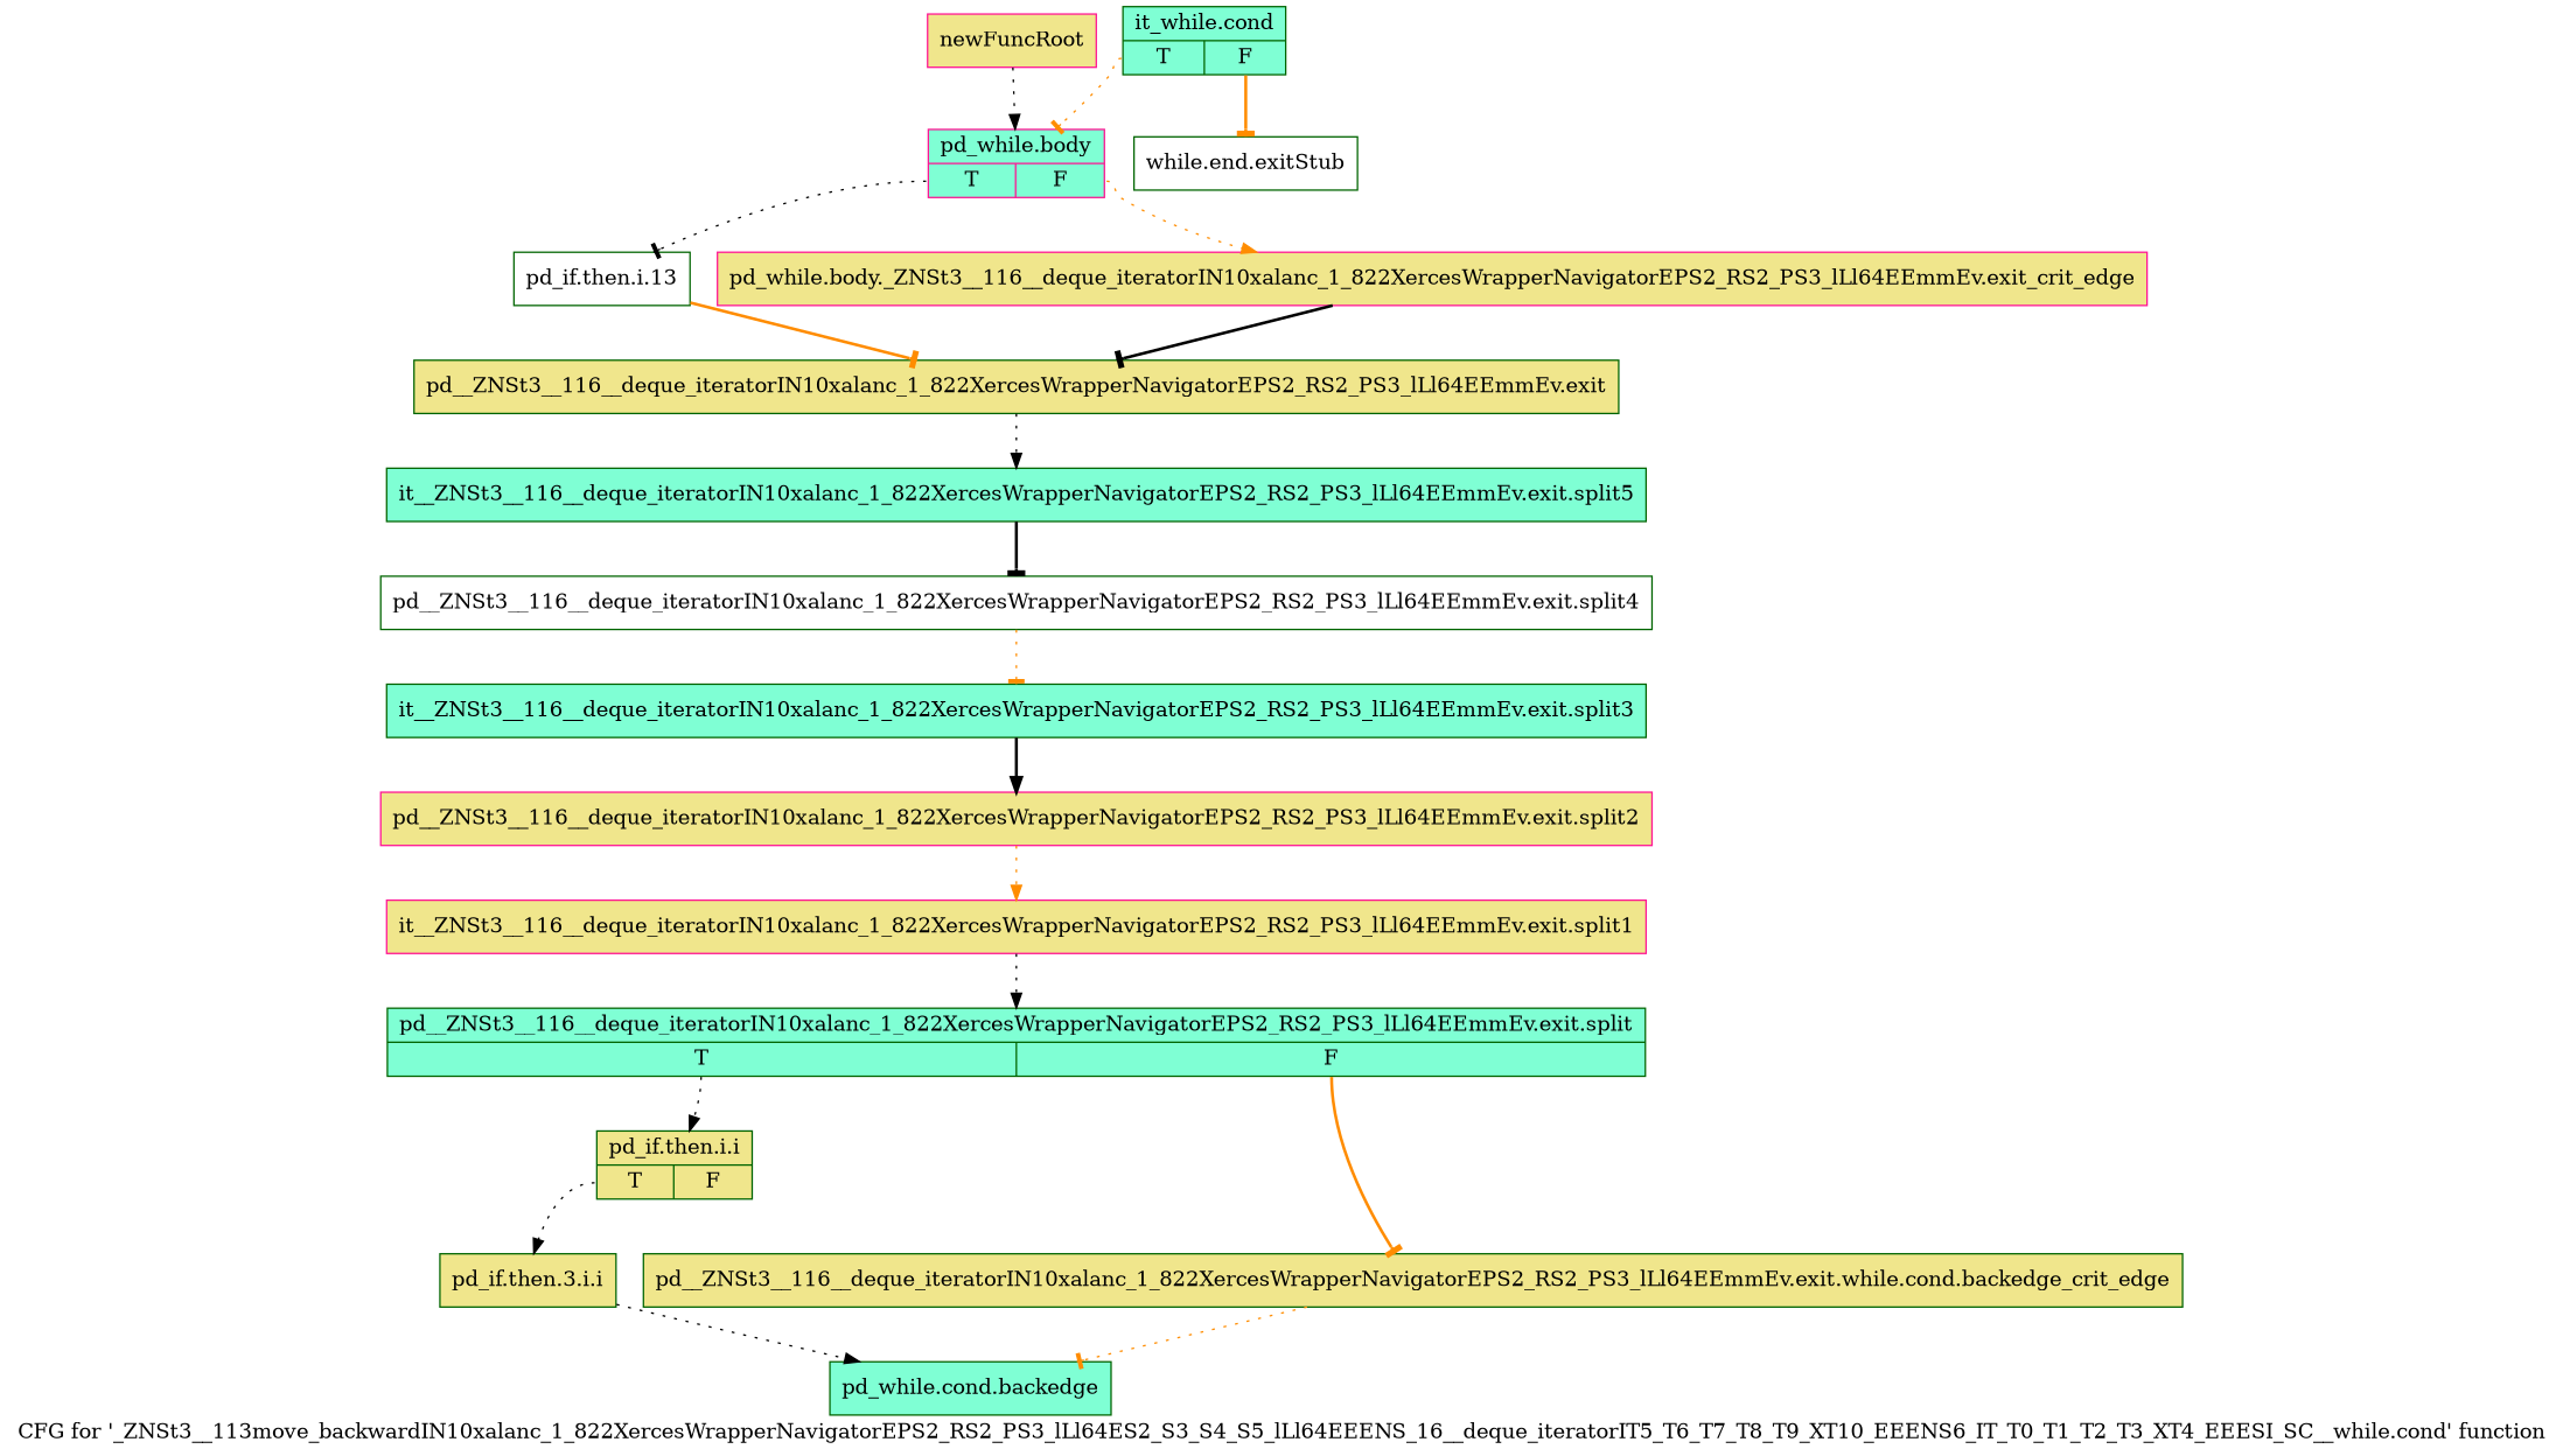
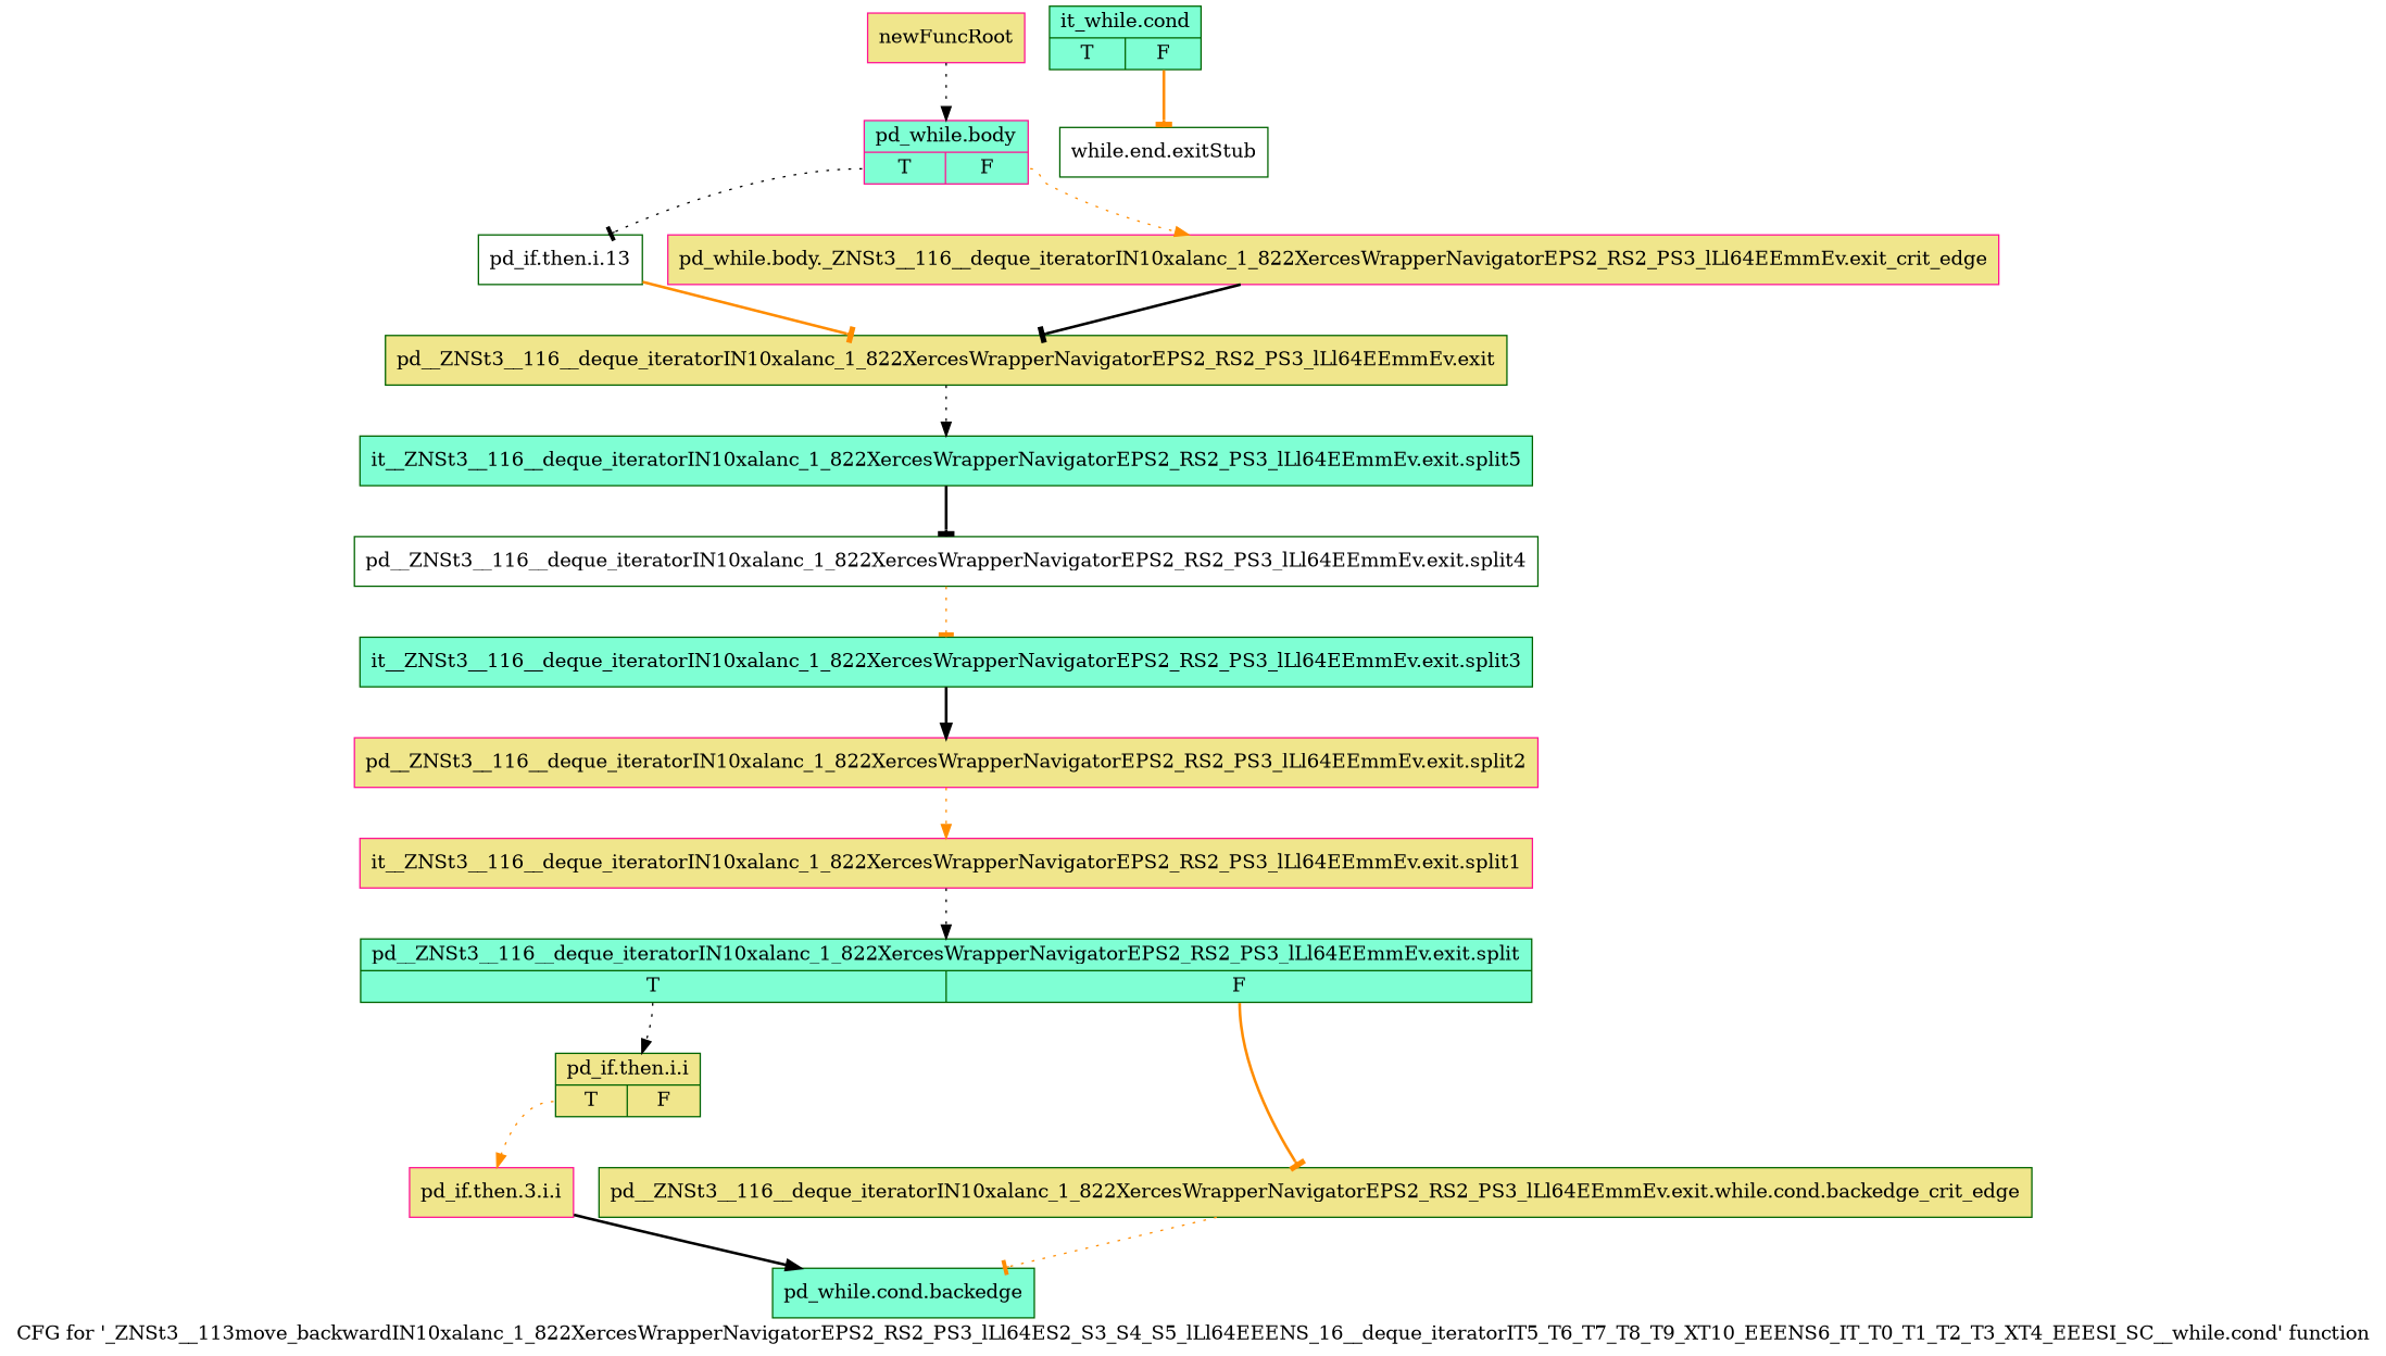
  digraph {
    label="CFG for '_ZNSt3__113move_backwardIN10xalanc_1_822XercesWrapperNavigatorEPS2_RS2_PS3_lLl64ES2_S3_S4_S5_lLl64EEENS_16__deque_iteratorIT5_T6_T7_T8_T9_XT10_EEENS6_IT_T0_T1_T2_T3_XT4_EEESI_SC__while.cond' function"
    node [color=darkgreen fillcolor=khaki shape=record style=filled]
    edge [arrowhead=normal color=black style=dotted]
    n1 [color=deeppink label="{newFuncRoot}"]
    n2 [color=deeppink fillcolor=aquamarine label="{pd_while.body|{<s0>T|<s1>F}}"]
    n3 [fillcolor=aquamarine label="{it_while.cond|{<s0>T|<s1>F}}"]
    n4 [fillcolor=white label="{while.end.exitStub}"]
    n5 [fillcolor=white label="{pd_if.then.i.13}"]
    n6 [color=deeppink label="{pd_while.body._ZNSt3__116__deque_iteratorIN10xalanc_1_822XercesWrapperNavigatorEPS2_RS2_PS3_lLl64EEmmEv.exit_crit_edge}"]
    n7 [label="{pd__ZNSt3__116__deque_iteratorIN10xalanc_1_822XercesWrapperNavigatorEPS2_RS2_PS3_lLl64EEmmEv.exit}"]
    n8 [fillcolor=aquamarine label="{it__ZNSt3__116__deque_iteratorIN10xalanc_1_822XercesWrapperNavigatorEPS2_RS2_PS3_lLl64EEmmEv.exit.split5}"]
    n9 [fillcolor=white label="{pd__ZNSt3__116__deque_iteratorIN10xalanc_1_822XercesWrapperNavigatorEPS2_RS2_PS3_lLl64EEmmEv.exit.split4}"]
    n10 [fillcolor=aquamarine label="{it__ZNSt3__116__deque_iteratorIN10xalanc_1_822XercesWrapperNavigatorEPS2_RS2_PS3_lLl64EEmmEv.exit.split3}"]
    n11 [color=deeppink label="{pd__ZNSt3__116__deque_iteratorIN10xalanc_1_822XercesWrapperNavigatorEPS2_RS2_PS3_lLl64EEmmEv.exit.split2}"]
    n12 [color=deeppink label="{it__ZNSt3__116__deque_iteratorIN10xalanc_1_822XercesWrapperNavigatorEPS2_RS2_PS3_lLl64EEmmEv.exit.split1}"]
    n13 [fillcolor=aquamarine label="{pd__ZNSt3__116__deque_iteratorIN10xalanc_1_822XercesWrapperNavigatorEPS2_RS2_PS3_lLl64EEmmEv.exit.split|{<s0>T|<s1>F}}"]
    n14 [label="{pd_if.then.i.i|{<s0>T|<s1>F}}"]
    n15 [label="{pd__ZNSt3__116__deque_iteratorIN10xalanc_1_822XercesWrapperNavigatorEPS2_RS2_PS3_lLl64EEmmEv.exit.while.cond.backedge_crit_edge}"]
-   n16 [label="{pd_if.then.3.i.i}"]
+   n16 [color=deeppink label="{pd_if.then.3.i.i}"]
    n17 [fillcolor=aquamarine label="{pd_while.cond.backedge}"]
    n1 -> n2
    n2 -> n5 [arrowhead=tee tailport=s0]
    n2 -> n6 [color=darkorange tailport=s1]
-   n3 -> n2 [arrowhead=tee color=darkorange tailport=s0]
    n3 -> n4 [arrowhead=tee color=darkorange style=bold tailport=s1]
    n5 -> n7 [arrowhead=tee color=darkorange style=bold]
    n6 -> n7 [arrowhead=tee style=bold]
    n7 -> n8
    n8 -> n9 [arrowhead=tee style=bold]
    n9 -> n10 [arrowhead=tee color=darkorange]
    n10 -> n11 [style=bold]
    n11 -> n12 [color=darkorange]
    n12 -> n13
    n13 -> n14 [tailport=s0]
    n13 -> n15 [arrowhead=tee color=darkorange style=bold tailport=s1]
-   n14 -> n16 [tailport=s0]
+   n14 -> n16 [color=darkorange tailport=s0]
    n15 -> n17 [arrowhead=tee color=darkorange]
-   n16 -> n17
+   n16 -> n17 [style=bold]
  }
